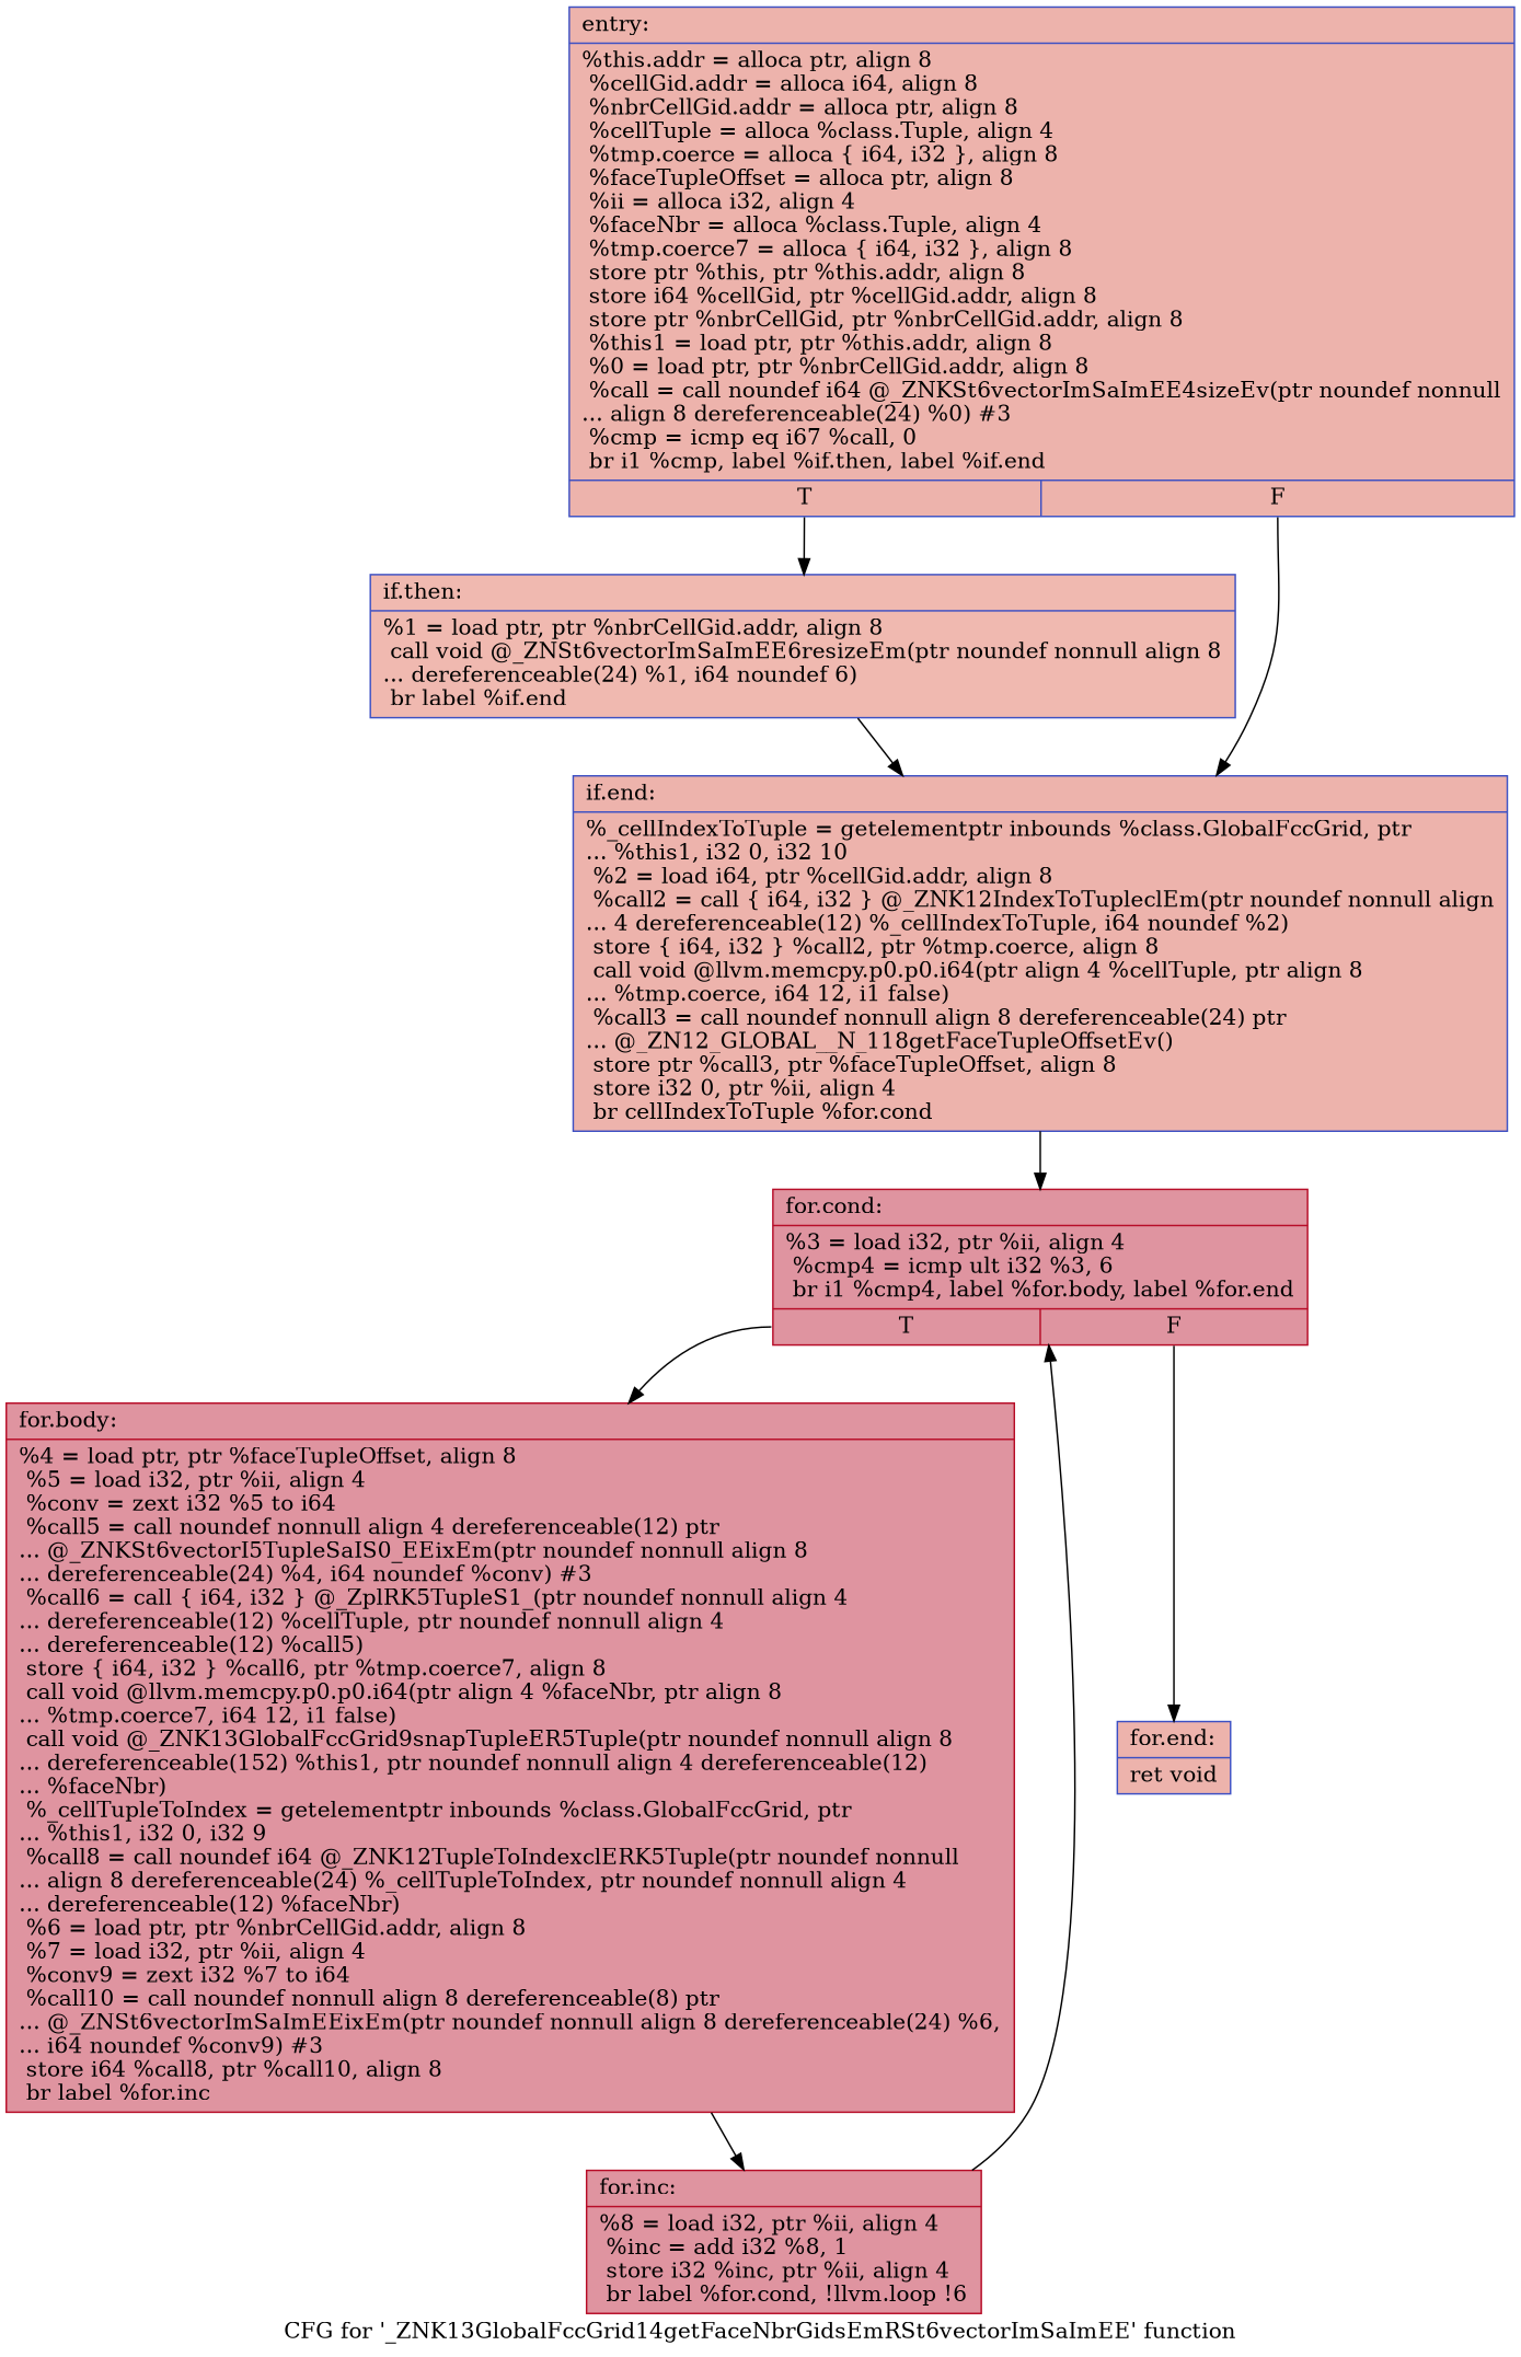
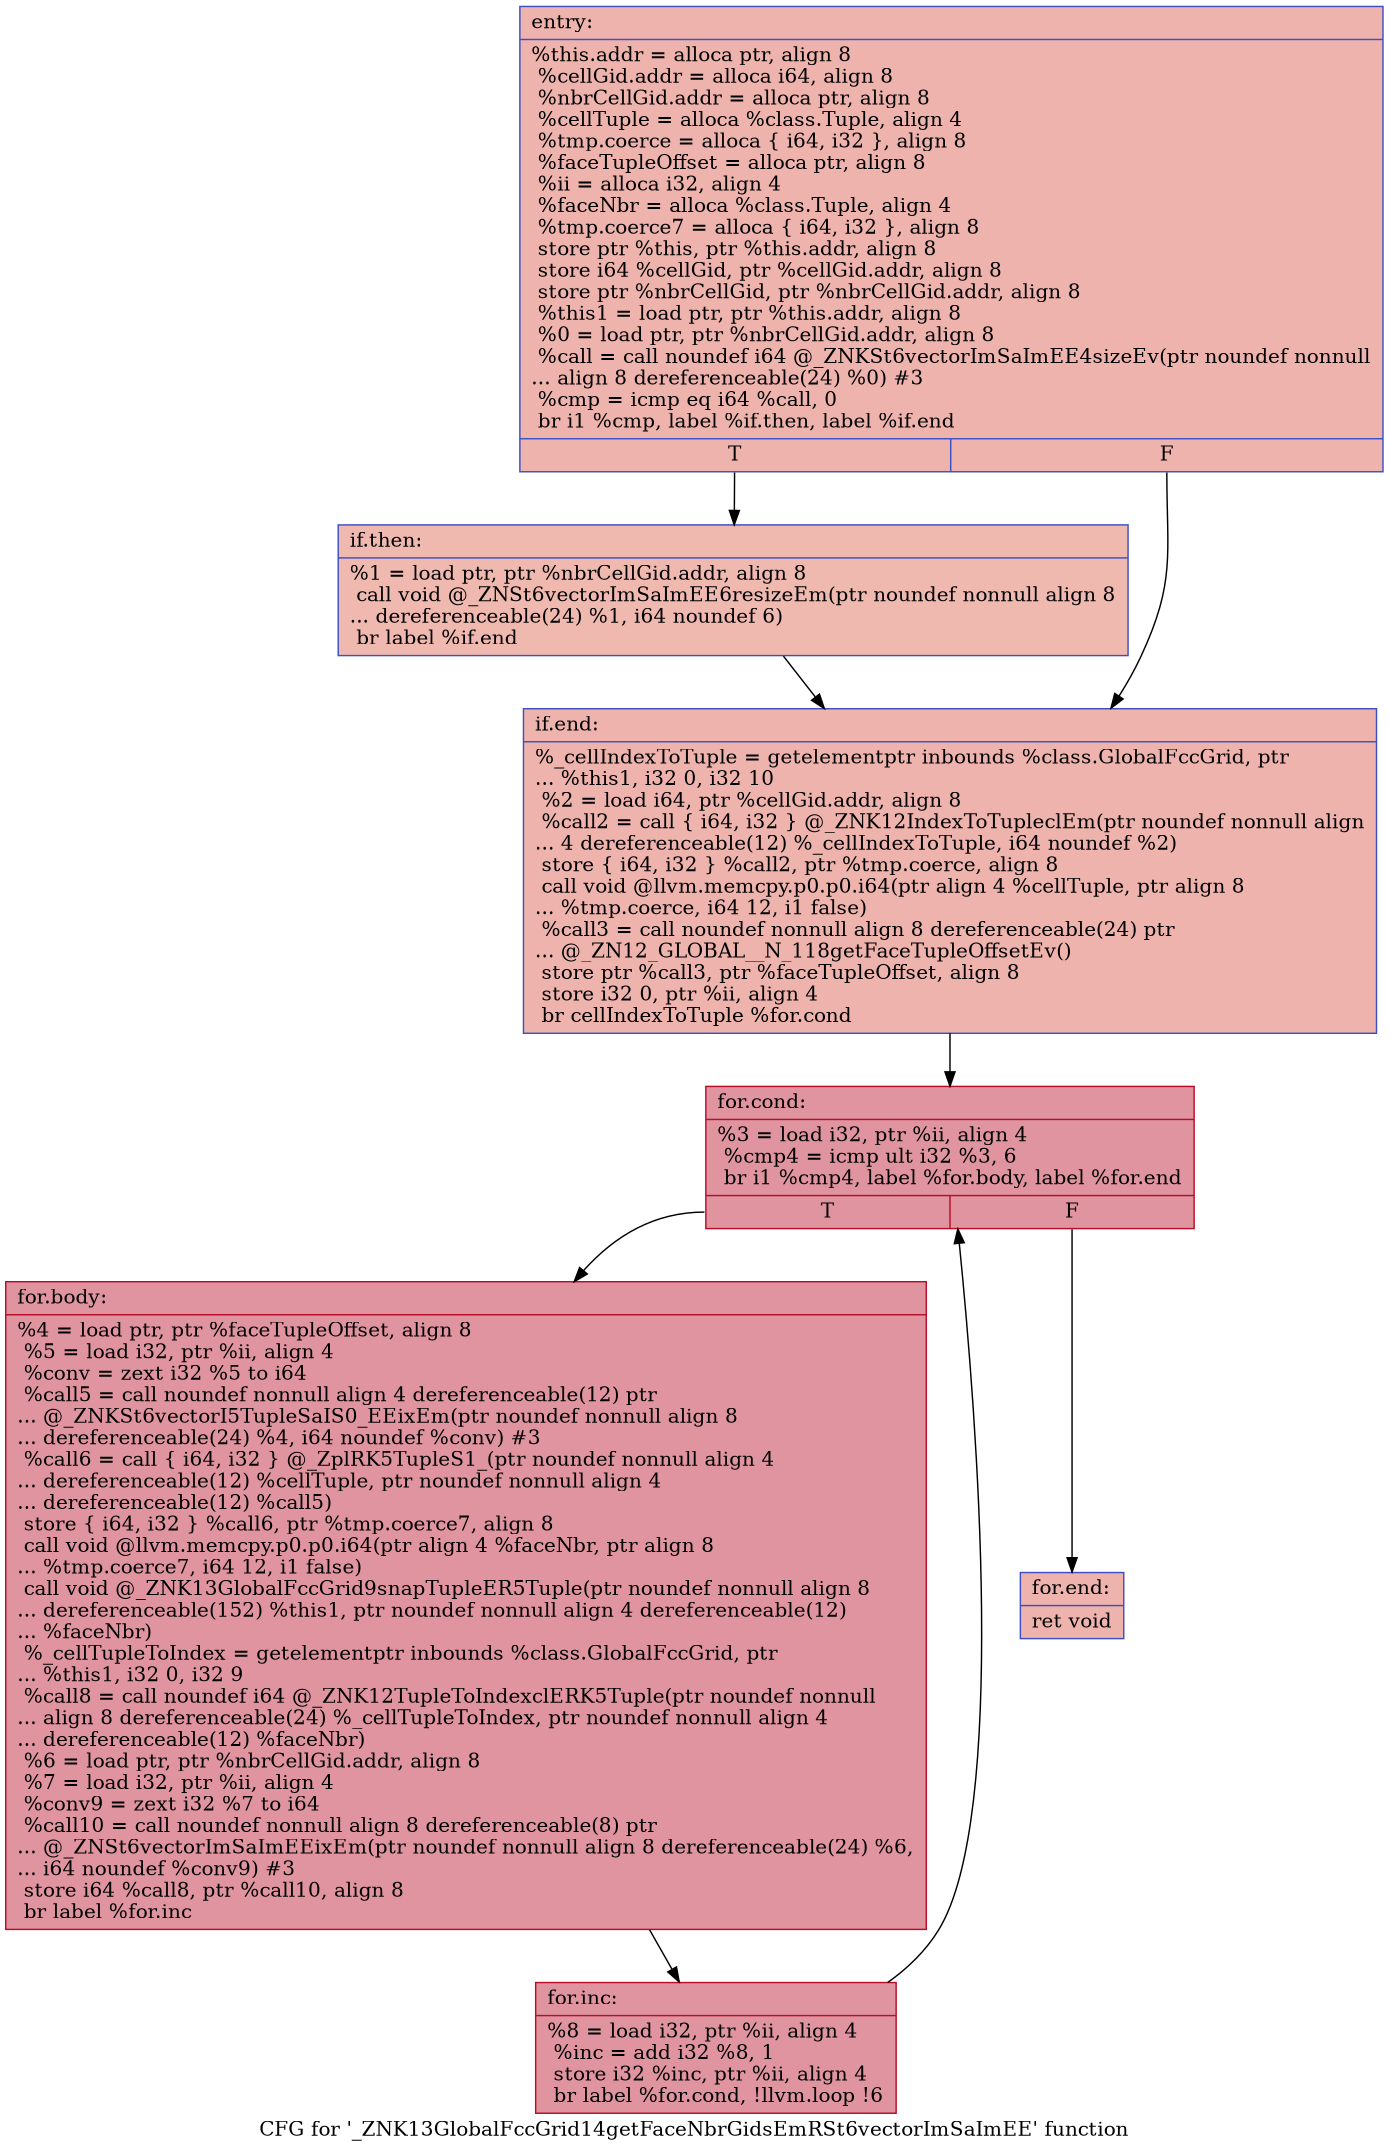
  digraph {
    fontname="DejaVu Serif"
    label="CFG for '_ZNK13GlobalFccGrid14getFaceNbrGidsEmRSt6vectorImSaImEE' function"
    node [color="#3d50c3ff" fillcolor="#d6524470" fontname="DejaVu Serif" shape=record style=filled]
    edge [fontname="DejaVu Serif"]
-   n1 [label="{entry:\l|  %this.addr = alloca ptr, align 8\l  %cellGid.addr = alloca i64, align 8\l  %nbrCellGid.addr = alloca ptr, align 8\l  %cellTuple = alloca %class.Tuple, align 4\l  %tmp.coerce = alloca \{ i64, i32 \}, align 8\l  %faceTupleOffset = alloca ptr, align 8\l  %ii = alloca i32, align 4\l  %faceNbr = alloca %class.Tuple, align 4\l  %tmp.coerce7 = alloca \{ i64, i32 \}, align 8\l  store ptr %this, ptr %this.addr, align 8\l  store i64 %cellGid, ptr %cellGid.addr, align 8\l  store ptr %nbrCellGid, ptr %nbrCellGid.addr, align 8\l  %this1 = load ptr, ptr %this.addr, align 8\l  %0 = load ptr, ptr %nbrCellGid.addr, align 8\l  %call = call noundef i64 @_ZNKSt6vectorImSaImEE4sizeEv(ptr noundef nonnull\l... align 8 dereferenceable(24) %0) #3\l  %cmp = icmp eq i67 %call, 0\l  br i1 %cmp, label %if.then, label %if.end\l|{<s0>T|<s1>F}}"]
+   n1 [label="{entry:\l|  %this.addr = alloca ptr, align 8\l  %cellGid.addr = alloca i64, align 8\l  %nbrCellGid.addr = alloca ptr, align 8\l  %cellTuple = alloca %class.Tuple, align 4\l  %tmp.coerce = alloca \{ i64, i32 \}, align 8\l  %faceTupleOffset = alloca ptr, align 8\l  %ii = alloca i32, align 4\l  %faceNbr = alloca %class.Tuple, align 4\l  %tmp.coerce7 = alloca \{ i64, i32 \}, align 8\l  store ptr %this, ptr %this.addr, align 8\l  store i64 %cellGid, ptr %cellGid.addr, align 8\l  store ptr %nbrCellGid, ptr %nbrCellGid.addr, align 8\l  %this1 = load ptr, ptr %this.addr, align 8\l  %0 = load ptr, ptr %nbrCellGid.addr, align 8\l  %call = call noundef i64 @_ZNKSt6vectorImSaImEE4sizeEv(ptr noundef nonnull\l... align 8 dereferenceable(24) %0) #3\l  %cmp = icmp eq i64 %call, 0\l  br i1 %cmp, label %if.then, label %if.end\l|{<s0>T|<s1>F}}"]
    n2 [fillcolor="#de614d70" label="{if.then:\l|  %1 = load ptr, ptr %nbrCellGid.addr, align 8\l  call void @_ZNSt6vectorImSaImEE6resizeEm(ptr noundef nonnull align 8\l... dereferenceable(24) %1, i64 noundef 6)\l  br label %if.end\l}"]
    n3 [label="{if.end:\l|  %_cellIndexToTuple = getelementptr inbounds %class.GlobalFccGrid, ptr\l... %this1, i32 0, i32 10\l  %2 = load i64, ptr %cellGid.addr, align 8\l  %call2 = call \{ i64, i32 \} @_ZNK12IndexToTupleclEm(ptr noundef nonnull align\l... 4 dereferenceable(12) %_cellIndexToTuple, i64 noundef %2)\l  store \{ i64, i32 \} %call2, ptr %tmp.coerce, align 8\l  call void @llvm.memcpy.p0.p0.i64(ptr align 4 %cellTuple, ptr align 8\l... %tmp.coerce, i64 12, i1 false)\l  %call3 = call noundef nonnull align 8 dereferenceable(24) ptr\l... @_ZN12_GLOBAL__N_118getFaceTupleOffsetEv()\l  store ptr %call3, ptr %faceTupleOffset, align 8\l  store i32 0, ptr %ii, align 4\l  br cellIndexToTuple %for.cond\l}"]
    n4 [color="#b70d28ff" fillcolor="#b70d2870" label="{for.cond:\l|  %3 = load i32, ptr %ii, align 4\l  %cmp4 = icmp ult i32 %3, 6\l  br i1 %cmp4, label %for.body, label %for.end\l|{<s0>T|<s1>F}}"]
    n5 [color="#b70d28ff" fillcolor="#b70d2870" label="{for.body:\l|  %4 = load ptr, ptr %faceTupleOffset, align 8\l  %5 = load i32, ptr %ii, align 4\l  %conv = zext i32 %5 to i64\l  %call5 = call noundef nonnull align 4 dereferenceable(12) ptr\l... @_ZNKSt6vectorI5TupleSaIS0_EEixEm(ptr noundef nonnull align 8\l... dereferenceable(24) %4, i64 noundef %conv) #3\l  %call6 = call \{ i64, i32 \} @_ZplRK5TupleS1_(ptr noundef nonnull align 4\l... dereferenceable(12) %cellTuple, ptr noundef nonnull align 4\l... dereferenceable(12) %call5)\l  store \{ i64, i32 \} %call6, ptr %tmp.coerce7, align 8\l  call void @llvm.memcpy.p0.p0.i64(ptr align 4 %faceNbr, ptr align 8\l... %tmp.coerce7, i64 12, i1 false)\l  call void @_ZNK13GlobalFccGrid9snapTupleER5Tuple(ptr noundef nonnull align 8\l... dereferenceable(152) %this1, ptr noundef nonnull align 4 dereferenceable(12)\l... %faceNbr)\l  %_cellTupleToIndex = getelementptr inbounds %class.GlobalFccGrid, ptr\l... %this1, i32 0, i32 9\l  %call8 = call noundef i64 @_ZNK12TupleToIndexclERK5Tuple(ptr noundef nonnull\l... align 8 dereferenceable(24) %_cellTupleToIndex, ptr noundef nonnull align 4\l... dereferenceable(12) %faceNbr)\l  %6 = load ptr, ptr %nbrCellGid.addr, align 8\l  %7 = load i32, ptr %ii, align 4\l  %conv9 = zext i32 %7 to i64\l  %call10 = call noundef nonnull align 8 dereferenceable(8) ptr\l... @_ZNSt6vectorImSaImEEixEm(ptr noundef nonnull align 8 dereferenceable(24) %6,\l... i64 noundef %conv9) #3\l  store i64 %call8, ptr %call10, align 8\l  br label %for.inc\l}"]
    n6 [label="{for.end:\l|  ret void\l}"]
    n7 [color="#b70d28ff" fillcolor="#b70d2870" label="{for.inc:\l|  %8 = load i32, ptr %ii, align 4\l  %inc = add i32 %8, 1\l  store i32 %inc, ptr %ii, align 4\l  br label %for.cond, !llvm.loop !6\l}"]
    n1 -> n2 [tailport=s0]
    n1 -> n3 [tailport=s1]
    n2 -> n3
    n3 -> n4
    n4 -> n5 [tailport=s0]
    n4 -> n6 [tailport=s1]
    n5 -> n7
    n7 -> n4
  }
